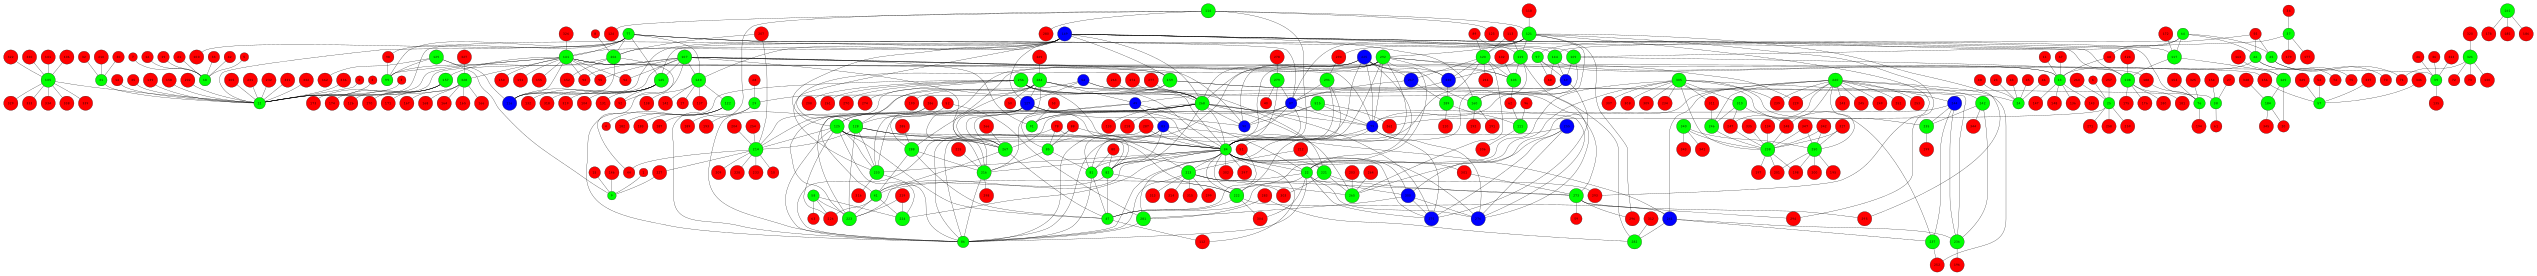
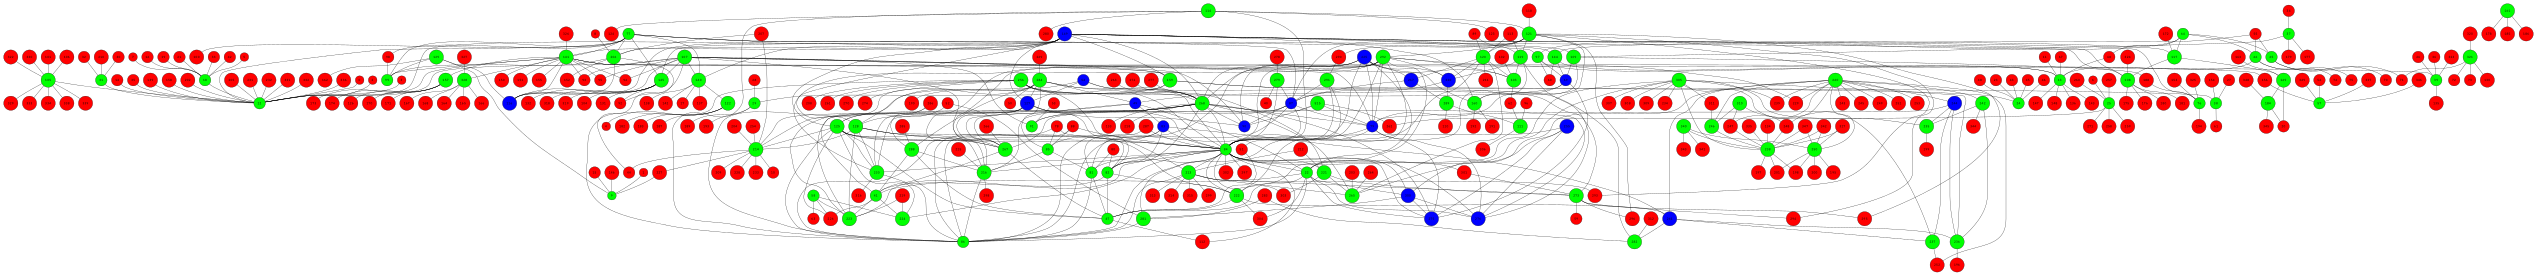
  graph {
    fontname="IBM Plex Sans"
    node [fillcolor=red fontname="IBM Plex Sans" shape=circle style=filled]
    edge [fontname="IBM Plex Sans"]
    0 [width=0.1]
    12 [fillcolor=green width=0.1]
    1 [width=0.1]
    9 [fillcolor=green width=0.1]
    2 [width=0.1]
    3 [width=0.1]
    4 [width=0.1]
    5 [width=0.1]
    18 [fillcolor=green width=0.1]
    6 [width=0.1]
    25 [fillcolor=green width=0.1]
    258 [width=0.1]
    259 [width=0.1]
    262 [width=0.1]
    271 [width=0.1]
    7 [width=0.1]
    8 [width=0.1]
    206 [fillcolor=green width=0.1]
    44 [width=0.1]
    99 [fillcolor=green width=0.1]
    116 [fillcolor=blue width=0.1]
    152 [width=0.1]
    10 [width=0.1]
    11 [width=0.1]
    13 [fillcolor=green width=0.1]
    136 [width=0.1]
    143 [width=0.1]
    147 [width=0.1]
    148 [width=0.1]
    14 [width=0.1]
    15 [width=0.1]
    16 [width=0.1]
    17 [width=0.1]
    19 [width=0.1]
    20 [width=0.1]
    21 [width=0.1]
    22 [fillcolor=green width=0.1]
    41 [fillcolor=green width=0.1]
    47 [fillcolor=green width=0.1]
    86 [fillcolor=green width=0.1]
    275 [fillcolor=blue width=0.1]
    276 [fillcolor=blue width=0.1]
    300 [fillcolor=blue width=0.1]
    304 [width=0.1]
    223 [fillcolor=green width=0.1]
    224 [fillcolor=green width=0.1]
    226 [width=0.1]
    112 [width=0.1]
    69 [fillcolor=blue width=0.1]
    281 [fillcolor=green width=0.1]
    23 [width=0.1]
    24 [fillcolor=green width=0.1]
    26 [width=0.1]
    39 [fillcolor=green width=0.1]
    135 [width=0.1]
    27 [width=0.1]
    38 [fillcolor=green width=0.1]
    61 [width=0.1]
    28 [width=0.1]
    29 [fillcolor=green width=0.1]
    189 [width=0.1]
    193 [width=0.1]
    30 [width=0.1]
    31 [fillcolor=green width=0.1]
    32 [width=0.1]
    33 [width=0.1]
    34 [width=0.1]
    37 [fillcolor=green width=0.1]
    109 [fillcolor=green width=0.1]
    177 [width=0.1]
    179 [width=0.1]
    35 [width=0.1]
    36 [width=0.1]
    160 [fillcolor=green width=0.1]
    188 [width=0.1]
    40 [width=0.1]
    42 [width=0.1]
    43 [width=0.1]
    45 [width=0.1]
    46 [width=0.1]
    48 [width=0.1]
    49 [fillcolor=blue width=0.1]
    83 [fillcolor=blue width=0.1]
    216 [fillcolor=green width=0.1]
    84 [fillcolor=green width=0.1]
    85 [fillcolor=green width=0.1]
    82 [fillcolor=green width=0.1]
    241 [fillcolor=blue width=0.1]
    298 [width=0.1]
    50 [width=0.1]
    51 [width=0.1]
    52 [width=0.1]
    128 [fillcolor=green width=0.1]
    230 [fillcolor=green width=0.1]
    267 [fillcolor=green width=0.1]
    214 [fillcolor=green width=0.1]
    53 [width=0.1]
    91 [fillcolor=green width=0.1]
    54 [fillcolor=blue width=0.1]
    125 [fillcolor=green width=0.1]
    127 [fillcolor=blue width=0.1]
    268 [fillcolor=green width=0.1]
    282 [fillcolor=green width=0.1]
    222 [fillcolor=green width=0.1]
    90 [fillcolor=blue width=0.1]
    79 [fillcolor=blue width=0.1]
    265 [fillcolor=green width=0.1]
    133 [width=0.1]
    218 [width=0.1]
    55 [width=0.1]
    65 [fillcolor=green width=0.1]
    66 [fillcolor=green width=0.1]
    144 [fillcolor=green width=0.1]
    70 [width=0.1]
    71 [width=0.1]
    74 [width=0.1]
    75 [width=0.1]
    60 [width=0.1]
    56 [width=0.1]
    57 [fillcolor=green width=0.1]
    58 [fillcolor=green width=0.1]
    63 [width=0.1]
    59 [width=0.1]
    62 [width=0.1]
    111 [fillcolor=green width=0.1]
    306 [width=0.1]
    64 [fillcolor=green width=0.1]
    68 [width=0.1]
    97 [fillcolor=green width=0.1]
    117 [fillcolor=green width=0.1]
    108 [fillcolor=green width=0.1]
    169 [fillcolor=green width=0.1]
    67 [width=0.1]
    191 [width=0.1]
    192 [width=0.1]
    72 [width=0.1]
    73 [width=0.1]
    76 [fillcolor=green width=0.1]
    194 [width=0.1]
    77 [fillcolor=green width=0.1]
    87 [fillcolor=blue width=0.1]
    98 [width=0.1]
    100 [width=0.1]
    140 [fillcolor=green width=0.1]
    141 [fillcolor=green width=0.1]
    145 [fillcolor=green width=0.1]
    175 [width=0.1]
    176 [width=0.1]
    180 [width=0.1]
    181 [width=0.1]
    122 [fillcolor=green width=0.1]
    137 [width=0.1]
    138 [width=0.1]
    142 [width=0.1]
    93 [width=0.1]
    94 [width=0.1]
    95 [width=0.1]
    159 [fillcolor=green width=0.1]
    150 [width=0.1]
    151 [width=0.1]
    155 [width=0.1]
    156 [width=0.1]
    157 [fillcolor=green width=0.1]
    328 [fillcolor=green width=0.1]
    92 [width=0.1]
    104 [width=0.1]
    131 [width=0.1]
    132 [width=0.1]
    318 [width=0.1]
    319 [width=0.1]
    78 [width=0.1]
    81 [fillcolor=green width=0.1]
    213 [fillcolor=green width=0.1]
    221 [fillcolor=green width=0.1]
    297 [width=0.1]
    301 [width=0.1]
    302 [width=0.1]
    303 [width=0.1]
    80 [width=0.1]
    236 [fillcolor=green width=0.1]
    237 [fillcolor=green width=0.1]
    293 [width=0.1]
    273 [fillcolor=green width=0.1]
    299 [width=0.1]
    313 [width=0.1]
    314 [width=0.1]
    315 [width=0.1]
    316 [width=0.1]
    88 [width=0.1]
    89 [width=0.1]
    119 [fillcolor=green width=0.1]
    120 [fillcolor=green width=0.1]
    103 [fillcolor=green width=0.1]
    220 [fillcolor=blue width=0.1]
    211 [width=0.1]
    217 [fillcolor=blue width=0.1]
    96 [width=0.1]
    101 [width=0.1]
    105 [fillcolor=green width=0.1]
    329 [width=0.1]
    333 [width=0.1]
    334 [width=0.1]
    338 [width=0.1]
    339 [width=0.1]
    102 [width=0.1]
    106 [width=0.1]
    107 [fillcolor=green width=0.1]
    190 [width=0.1]
    110 [width=0.1]
    113 [width=0.1]
    114 [fillcolor=green width=0.1]
    121 [fillcolor=green width=0.1]
    123 [width=0.1]
    124 [width=0.1]
    280 [width=0.1]
    290 [width=0.1]
    292 [fillcolor=green width=0.1]
    294 [width=0.1]
    295 [width=0.1]
    296 [width=0.1]
    n221 [fillcolor=green label=515 width=0.1]
    184 [fillcolor=green width=0.1]
    118 [width=0.1]
    289 [fillcolor=green width=0.1]
    291 [fillcolor=green width=0.1]
    229 [width=0.1]
    182 [width=0.1]
    183 [width=0.1]
    187 [width=0.1]
    209 [width=0.1]
    227 [width=0.1]
    228 [width=0.1]
    233 [width=0.1]
    126 [width=0.1]
    129 [fillcolor=green width=0.1]
    162 [width=0.1]
    130 [width=0.1]
    134 [width=0.1]
    238 [fillcolor=green width=0.1]
    197 [width=0.1]
    198 [width=0.1]
    201 [width=0.1]
    139 [width=0.1]
    170 [width=0.1]
    171 [width=0.1]
    173 [width=0.1]
    174 [width=0.1]
    164 [width=0.1]
    165 [width=0.1]
    166 [width=0.1]
    167 [width=0.1]
    168 [width=0.1]
    146 [width=0.1]
    149 [fillcolor=blue width=0.1]
    153 [width=0.1]
    154 [width=0.1]
    158 [width=0.1]
    161 [fillcolor=green width=0.1]
    178 [width=0.1]
    185 [width=0.1]
    186 [width=0.1]
    163 [width=0.1]
    345 [width=0.1]
    172 [width=0.1]
    195 [width=0.1]
    196 [width=0.1]
    199 [width=0.1]
    200 [width=0.1]
    202 [width=0.1]
    203 [width=0.1]
    204 [width=0.1]
    205 [width=0.1]
    207 [width=0.1]
    208 [width=0.1]
    210 [width=0.1]
    212 [width=0.1]
    215 [width=0.1]
    219 [width=0.1]
    225 [fillcolor=blue width=0.1]
    231 [width=0.1]
    232 [width=0.1]
    234 [width=0.1]
    235 [fillcolor=green width=0.1]
    252 [width=0.1]
    239 [width=0.1]
    240 [fillcolor=green width=0.1]
    242 [fillcolor=green width=0.1]
    243 [width=0.1]
    244 [fillcolor=blue width=0.1]
    245 [width=0.1]
    246 [fillcolor=green width=0.1]
    247 [width=0.1]
    248 [width=0.1]
    249 [width=0.1]
    250 [fillcolor=green width=0.1]
    251 [width=0.1]
    253 [width=0.1]
    344 [width=0.1]
    254 [width=0.1]
    255 [fillcolor=blue width=0.1]
    256 [fillcolor=green width=0.1]
    261 [width=0.1]
    270 [width=0.1]
    274 [width=0.1]
    257 [width=0.1]
    260 [width=0.1]
    263 [width=0.1]
    264 [width=0.1]
    266 [width=0.1]
    269 [width=0.1]
    284 [fillcolor=green width=0.1]
    288 [fillcolor=green width=0.1]
    272 [width=0.1]
    277 [width=0.1]
    278 [width=0.1]
    279 [fillcolor=green width=0.1]
    283 [width=0.1]
    285 [width=0.1]
    286 [width=0.1]
    287 [width=0.1]
    305 [fillcolor=green width=0.1]
    307 [width=0.1]
    308 [width=0.1]
    309 [width=0.1]
    310 [fillcolor=green width=0.1]
    311 [width=0.1]
    312 [width=0.1]
    317 [width=0.1]
    320 [width=0.1]
    321 [fillcolor=green width=0.1]
    322 [width=0.1]
    323 [width=0.1]
    324 [width=0.1]
    325 [width=0.1]
    326 [width=0.1]
    327 [width=0.1]
    330 [width=0.1]
    331 [width=0.1]
    332 [width=0.1]
    335 [width=0.1]
    336 [width=0.1]
    337 [width=0.1]
    340 [fillcolor=green width=0.1]
    341 [width=0.1]
    343 [width=0.1]
    342 [width=0.1]
    346 [width=0.1]
    347 [width=0.1]
    348 [width=0.1]
    349 [width=0.1]
    0 -- 12
    1 -- 9
    2 -- 12
    3 -- 12
    5 -- 18
-   328 -- 12
+   18 -- 12
    6 -- 25
    25 -- 258
    25 -- 259
    25 -- 262
    25 -- 271
    7 -- 18
    8 -- 206
    206 -- 44
    206 -- 99
    206 -- 116
    206 -- 152
    11 -- 13
    13 -- 136
    13 -- 143
    13 -- 147
    13 -- 148
    14 -- 12
    15 -- 9
    16 -- 18
    19 -- 18
    21 -- 18
    22 -- 41
    22 -- 47
    22 -- 86
    22 -- 275
    22 -- 276
    22 -- 300
    22 -- 304
    41 -- 223
    41 -- 224
    41 -- 226
    47 -- 112
    275 -- 69
    300 -- 275
    300 -- 276
    300 -- 281
    69 -- 160
    69 -- 49
    281 -- 86
    23 -- 24
    26 -- 39
    39 -- 135
    27 -- 38
    38 -- 61
    28 -- 29
    29 -- 189
    29 -- 193
    30 -- 31
    31 -- 12
    32 -- 31
    33 -- 18
    34 -- 37
    37 -- 109
    37 -- 177
    37 -- 179
    109 -- 69
    109 -- 160
    109 -- 188
    35 -- 12
    36 -- 39
    160 -- 191
    160 -- 192
    188 -- 76
    42 -- 18
    43 -- 24
    45 -- 24
    46 -- 24
    48 -- 24
    49 -- 22
    49 -- 41
    49 -- 83
    49 -- 216
    83 -- 86
    83 -- 84
    83 -- 85
    83 -- 82
    83 -- 241
    216 -- 86
    216 -- 298
    84 -- 22
    84 -- 275
    84 -- 276
    84 -- 300
    84 -- 223
    84 -- 224
    84 -- 112
    84 -- 281
    84 -- 216
    84 -- 82
    84 -- 230
    84 -- 222
    84 -- 81
    84 -- 213
    84 -- 221
    84 -- 297
    84 -- 301
    84 -- 302
    84 -- 303
    85 -- 216
    85 -- 81
    82 -- 41
    82 -- 47
    82 -- 222
    241 -- 282
    241 -- 236
    241 -- 237
    51 -- 47
    52 -- 281
    52 -- 128
    128 -- 223
    128 -- 84
    128 -- 82
    128 -- 230
    128 -- 267
    128 -- 214
    230 -- 86
    230 -- 316
    267 -- 41
    267 -- 47
    214 -- 44
    214 -- 10
    214 -- 209
    214 -- 227
    214 -- 228
    214 -- 233
    53 -- 91
    54 -- 125
    54 -- 127
    54 -- 268
    54 -- 282
    125 -- 47
    125 -- 86
    125 -- 224
    125 -- 226
    125 -- 216
    125 -- 84
    125 -- 230
    125 -- 267
    125 -- 214
    125 -- 222
    127 -- 223
    127 -- 84
    127 -- 82
    127 -- 230
    127 -- 267
    127 -- 214
    127 -- 90
    268 -- 275
    268 -- 276
    268 -- 223
    268 -- 84
    268 -- 82
    268 -- 230
    268 -- 267
    268 -- 214
    268 -- 91
    268 -- 90
    268 -- 79
    268 -- 265
    268 -- 133
    268 -- 218
    222 -- 47
    222 -- 304
    222 -- 241
    79 -- 86
    79 -- 275
    79 -- 276
    79 -- 84
    55 -- 65
    55 -- 66
    55 -- 144
    65 -- 70
    65 -- 71
    66 -- 13
    66 -- 74
    66 -- 75
    144 -- 13
    144 -- 69
    144 -- 60
    56 -- 57
    58 -- 223
    58 -- 224
    58 -- 226
    58 -- 63
    62 -- 111
    111 -- 306
    64 -- 65
    64 -- 66
    64 -- 68
    64 -- 97
    64 -- 117
    68 -- 13
    97 -- 13
    97 -- 69
    97 -- 60
    117 -- 108
    117 -- 169
    108 -- 175
    108 -- 176
    108 -- 180
    108 -- 181
    169 -- 20
    169 -- 184
    67 -- 13
    76 -- 194
    77 -- 12
    77 -- 206
    77 -- 99
    77 -- 97
    77 -- 108
    77 -- 87
    77 -- 98
    77 -- 100
    77 -- 140
    77 -- 141
    77 -- 145
    87 -- 86
    87 -- 84
    87 -- 267
    87 -- 91
    87 -- 90
    87 -- 79
    98 -- 99
    140 -- 17
    140 -- 122
    140 -- 137
    140 -- 138
    140 -- 142
    141 -- 12
    141 -- 99
    141 -- 116
    141 -- 39
    141 -- 93
    141 -- 94
    141 -- 95
    141 -- 159
    141 -- 150
    141 -- 151
    141 -- 155
    141 -- 156
    141 -- 157
    141 -- 328
    145 -- 116
    145 -- 92
    145 -- 104
    145 -- 131
    145 -- 132
    145 -- 318
    145 -- 319
    122 -- 4
    122 -- 182
    122 -- 183
    122 -- 187
    159 -- 24
    159 -- 38
    159 -- 29
    159 -- 190
    156 -- 57
    157 -- 126
    157 -- 170
    157 -- 171
    157 -- 173
    157 -- 174
    328 -- 164
    328 -- 165
    328 -- 166
    328 -- 167
    328 -- 168
    78 -- 86
    78 -- 84
    78 -- 85
    81 -- 47
    81 -- 86
    213 -- 86
    213 -- 265
    213 -- 293
    213 -- 273
    213 -- 299
    213 -- 313
    213 -- 314
    213 -- 315
    221 -- 265
    221 -- 303
    221 -- 273
    301 -- 273
    80 -- 82
    80 -- 81
    236 -- 196
    237 -- 252
    273 -- 59
    273 -- 294
    273 -- 295
    273 -- 296
    88 -- 86
    88 -- 84
    88 -- 85
    89 -- 119
    89 -- 120
    119 -- 276
    119 -- 84
    119 -- 103
    119 -- 220
    120 -- 84
    120 -- 265
    120 -- 103
    120 -- 220
    120 -- 211
    120 -- 217
    103 -- 62
    220 -- 87
    220 -- 289
    217 -- 87
    217 -- 289
    96 -- 111
    101 -- 105
    105 -- 12
    105 -- 329
    105 -- 333
    105 -- 334
    105 -- 338
    105 -- 339
    102 -- 103
    106 -- 105
    107 -- 12
    107 -- 116
    107 -- 160
    107 -- 267
    107 -- 91
    107 -- 90
    107 -- 79
    107 -- 140
    107 -- 145
    107 -- 93
    107 -- 94
    107 -- 95
    107 -- 159
    107 -- 92
    113 -- 119
    113 -- 120
    114 -- 86
    114 -- 84
    114 -- 121
    114 -- 123
    114 -- 124
    114 -- 280
    121 -- 79
    121 -- 87
    121 -- 293
    121 -- 119
    121 -- 120
    121 -- 290
    121 -- 292
    121 -- 294
    121 -- 295
    121 -- 296
    290 -- 291
    292 -- 22
    292 -- 216
    292 -- 84
    292 -- 230
    292 -- 268
    292 -- 222
    292 -- 90
    292 -- 79
    292 -- 81
    292 -- 103
    292 -- 220
    292 -- 229
    n221 -- 262
    n221 -- 267
    n221 -- 90
    n221 -- 79
    184 -- 20
    184 -- 345
    118 -- 121
    289 -- 111
    289 -- 110
    291 -- 84
    291 -- 51
    291 -- 87
    227 -- 9
    129 -- 9
    129 -- 99
    129 -- 116
    129 -- 162
    134 -- 238
    238 -- 197
    238 -- 198
    238 -- 201
    139 -- 12
    146 -- 9
    149 -- 12
    149 -- 206
    149 -- 116
    149 -- 109
    149 -- 160
    149 -- 128
    149 -- 125
    149 -- 127
    149 -- 268
    149 -- 144
    149 -- 117
    149 -- 108
    149 -- 76
    149 -- 140
    149 -- 141
    149 -- 145
    149 -- 159
    153 -- 76
    154 -- 38
    158 -- 12
    161 -- 178
    161 -- 185
    161 -- 186
    163 -- 169
    172 -- 117
    202 -- 12
    203 -- 265
    204 -- 214
    205 -- 12
    207 -- 206
    207 -- 214
    210 -- 31
    212 -- 213
    212 -- 221
    215 -- 216
    219 -- 223
    219 -- 224
    225 -- 22
    225 -- 216
    225 -- 84
    225 -- 268
    225 -- 79
    225 -- 81
    225 -- 103
    225 -- 220
    225 -- 217
    231 -- 12
    232 -- 12
    235 -- 199
    240 -- 300
    240 -- 241
    240 -- 229
    240 -- 252
    240 -- 239
    240 -- 242
    240 -- 243
    240 -- 244
    240 -- 245
    240 -- 246
    240 -- 247
    240 -- 248
    240 -- 249
    240 -- 250
    240 -- 251
    240 -- 253
    242 -- 236
    242 -- 235
    242 -- 344
    244 -- 79
    244 -- 236
    244 -- 237
    244 -- 235
    246 -- 238
    247 -- 238
    248 -- 238
    250 -- 198
    250 -- 201
    250 -- 195
    250 -- 200
    254 -- 214
    255 -- 275
    255 -- 276
    255 -- 84
    255 -- 265
    256 -- 86
    256 -- 84
    256 -- 268
    256 -- 213
    256 -- 221
    256 -- 273
    256 -- 208
    256 -- 261
    256 -- 270
    256 -- 274
    257 -- 25
    260 -- 25
    263 -- 268
    264 -- 265
    266 -- 267
    269 -- 284
    284 -- 86
    284 -- 49
    284 -- 84
    284 -- 85
    284 -- 50
    284 -- 128
    284 -- 127
    284 -- 268
    284 -- 288
    288 -- 41
    288 -- 47
    288 -- 216
    272 -- 268
    277 -- 268
    278 -- 279
    279 -- 40
    279 -- 84
    279 -- 87
    283 -- 281
    283 -- 282
    285 -- 288
    286 -- 125
    286 -- 288
    287 -- 86
    287 -- 84
    305 -- 22
    305 -- 222
    305 -- 236
    305 -- 237
    305 -- 238
    305 -- 234
    305 -- 235
    305 -- 239
    305 -- 307
    305 -- 308
    305 -- 309
-   305 -- 310
    305 -- 311
    310 -- 246
    310 -- 247
    310 -- 248
    311 -- 246
    312 -- 282
    317 -- 238
    317 -- 250
    320 -- 321
    321 -- 71
    321 -- 72
    321 -- 73
    321 -- 130
    322 -- 105
    323 -- 39
    324 -- 108
    325 -- 76
    326 -- 141
    327 -- 328
    330 -- 105
    331 -- 12
    332 -- 12
    335 -- 238
    336 -- 12
    337 -- 57
    340 -- 238
    340 -- 250
    340 -- 341
    340 -- 343
    342 -- 238
    342 -- 250
    346 -- 57
    347 -- 238
    347 -- 250
    348 -- 184
    349 -- 57
  }
